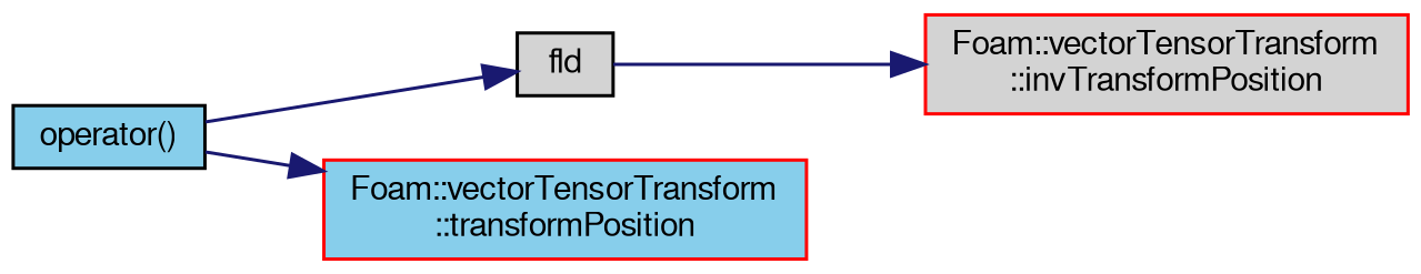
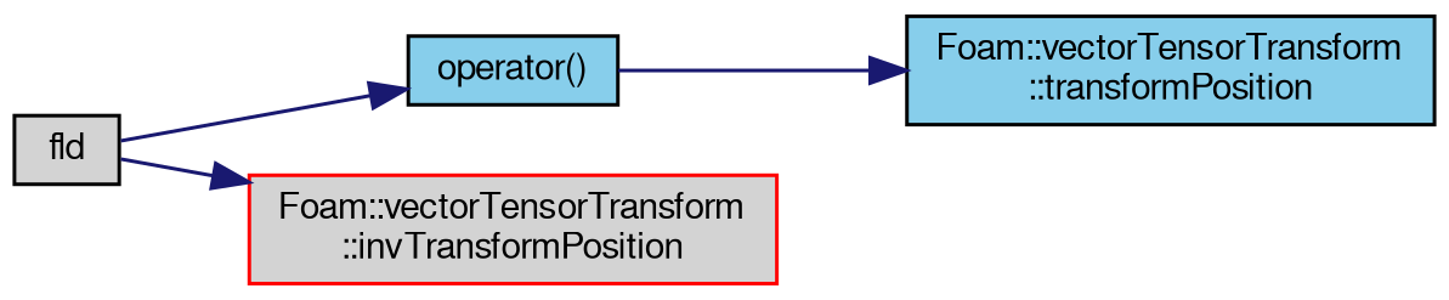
  digraph {
    rankdir=LR
    node [color=black fillcolor=skyblue fontname=FreeSans fontsize=10 shape=record style=filled]
    edge [color=midnightblue fontname=FreeSans fontsize=10 labelfontname=FreeSans labelfontsize=10 style=solid]
    n1 [fontcolor=black height=0.2 label="operator()" width=0.4]
    n2 [fillcolor=lightgrey height=0.2 label=fld width=0.4]
-   n3 [color=red height=0.2 label="Foam::vectorTensorTransform\l::transformPosition" width=0.4]
+   n3 [height=0.2 label="Foam::vectorTensorTransform\l::transformPosition" width=0.4]
    n4 [color=red fillcolor=lightgrey height=0.2 label="Foam::vectorTensorTransform\l::invTransformPosition" width=0.4]
-   n1 -> n2
+   n2 -> n1
    n1 -> n3
    n2 -> n4
  }
